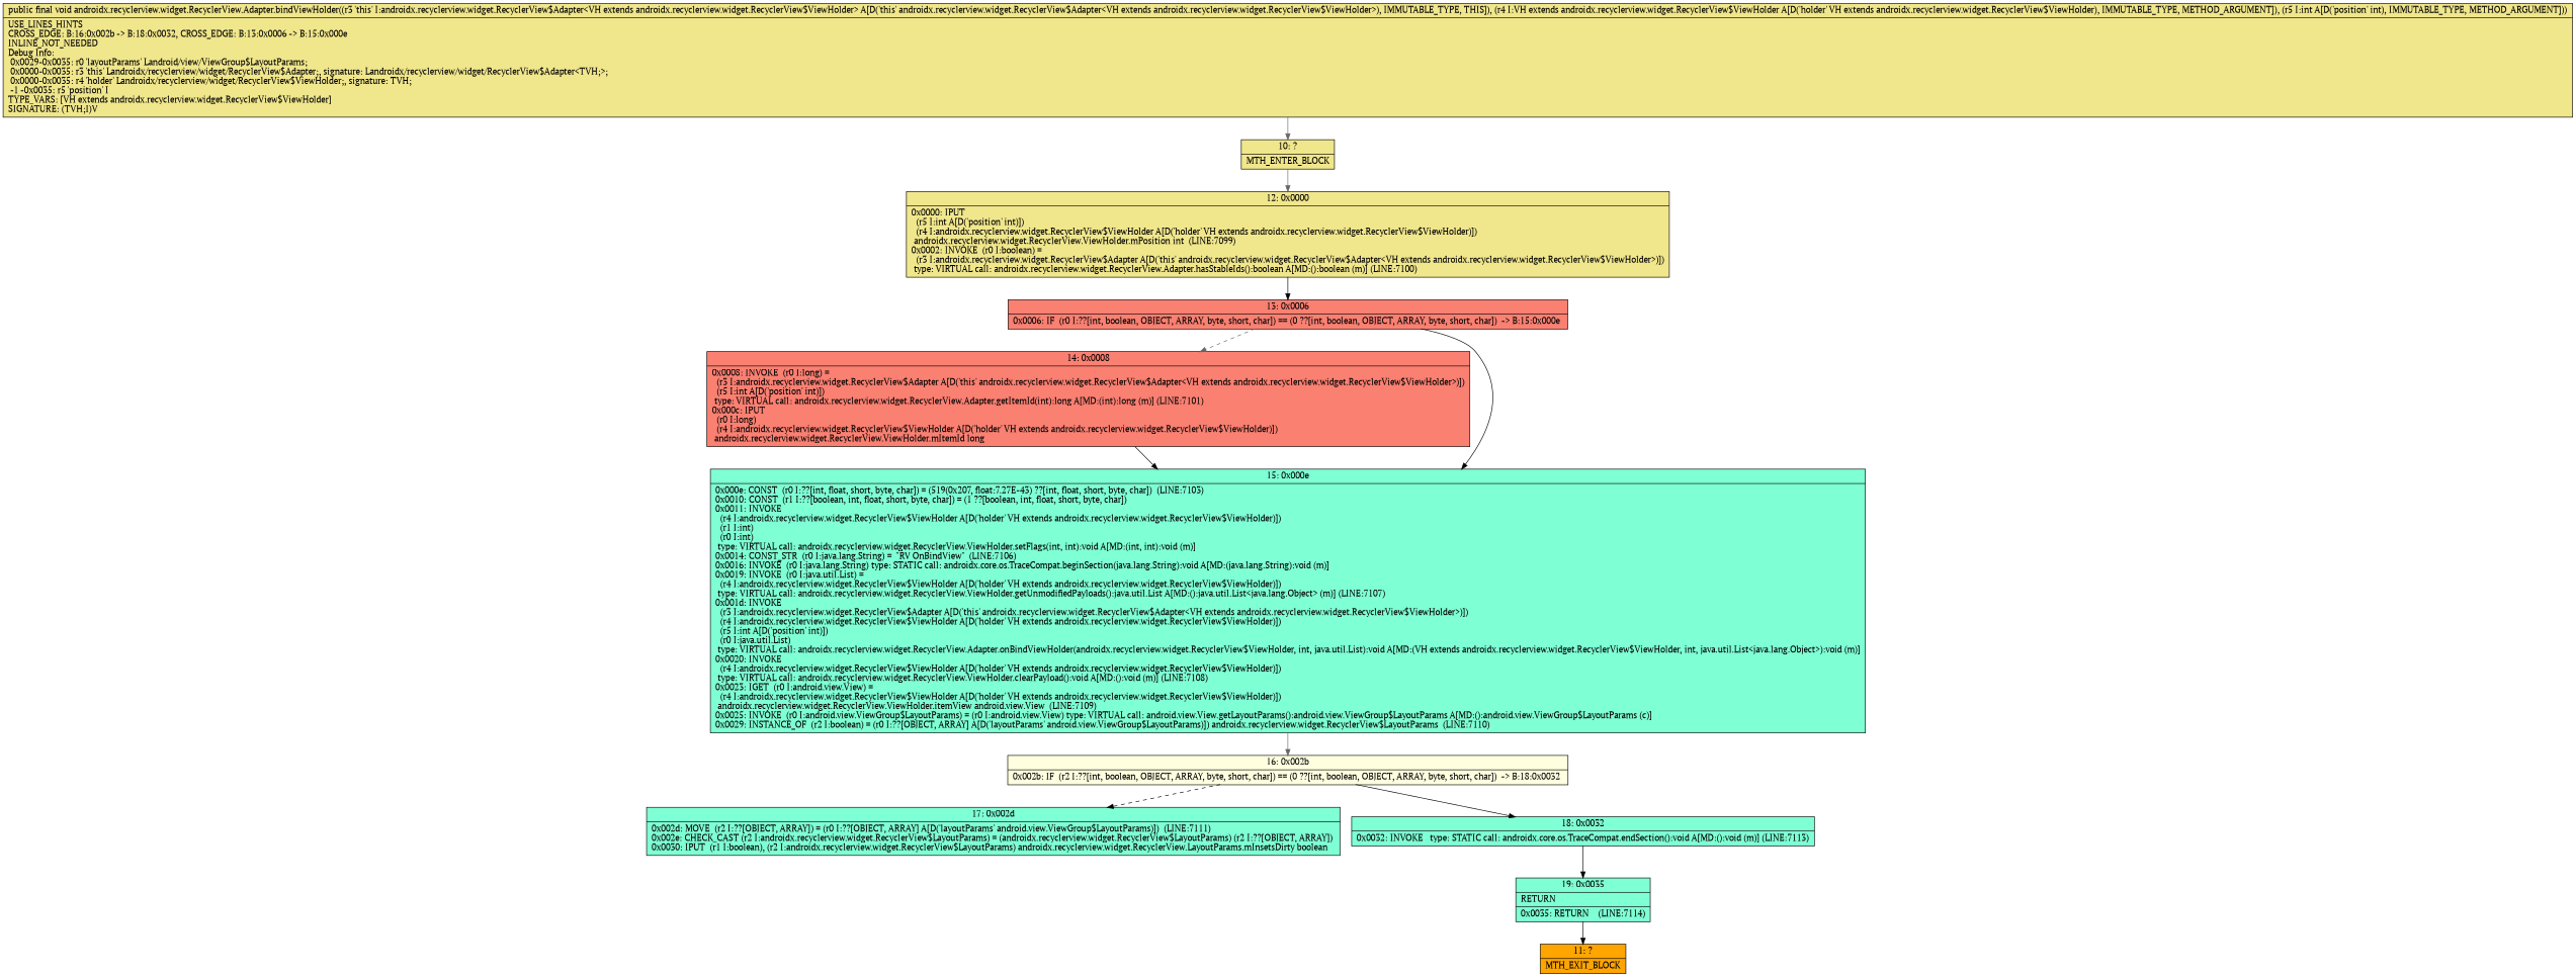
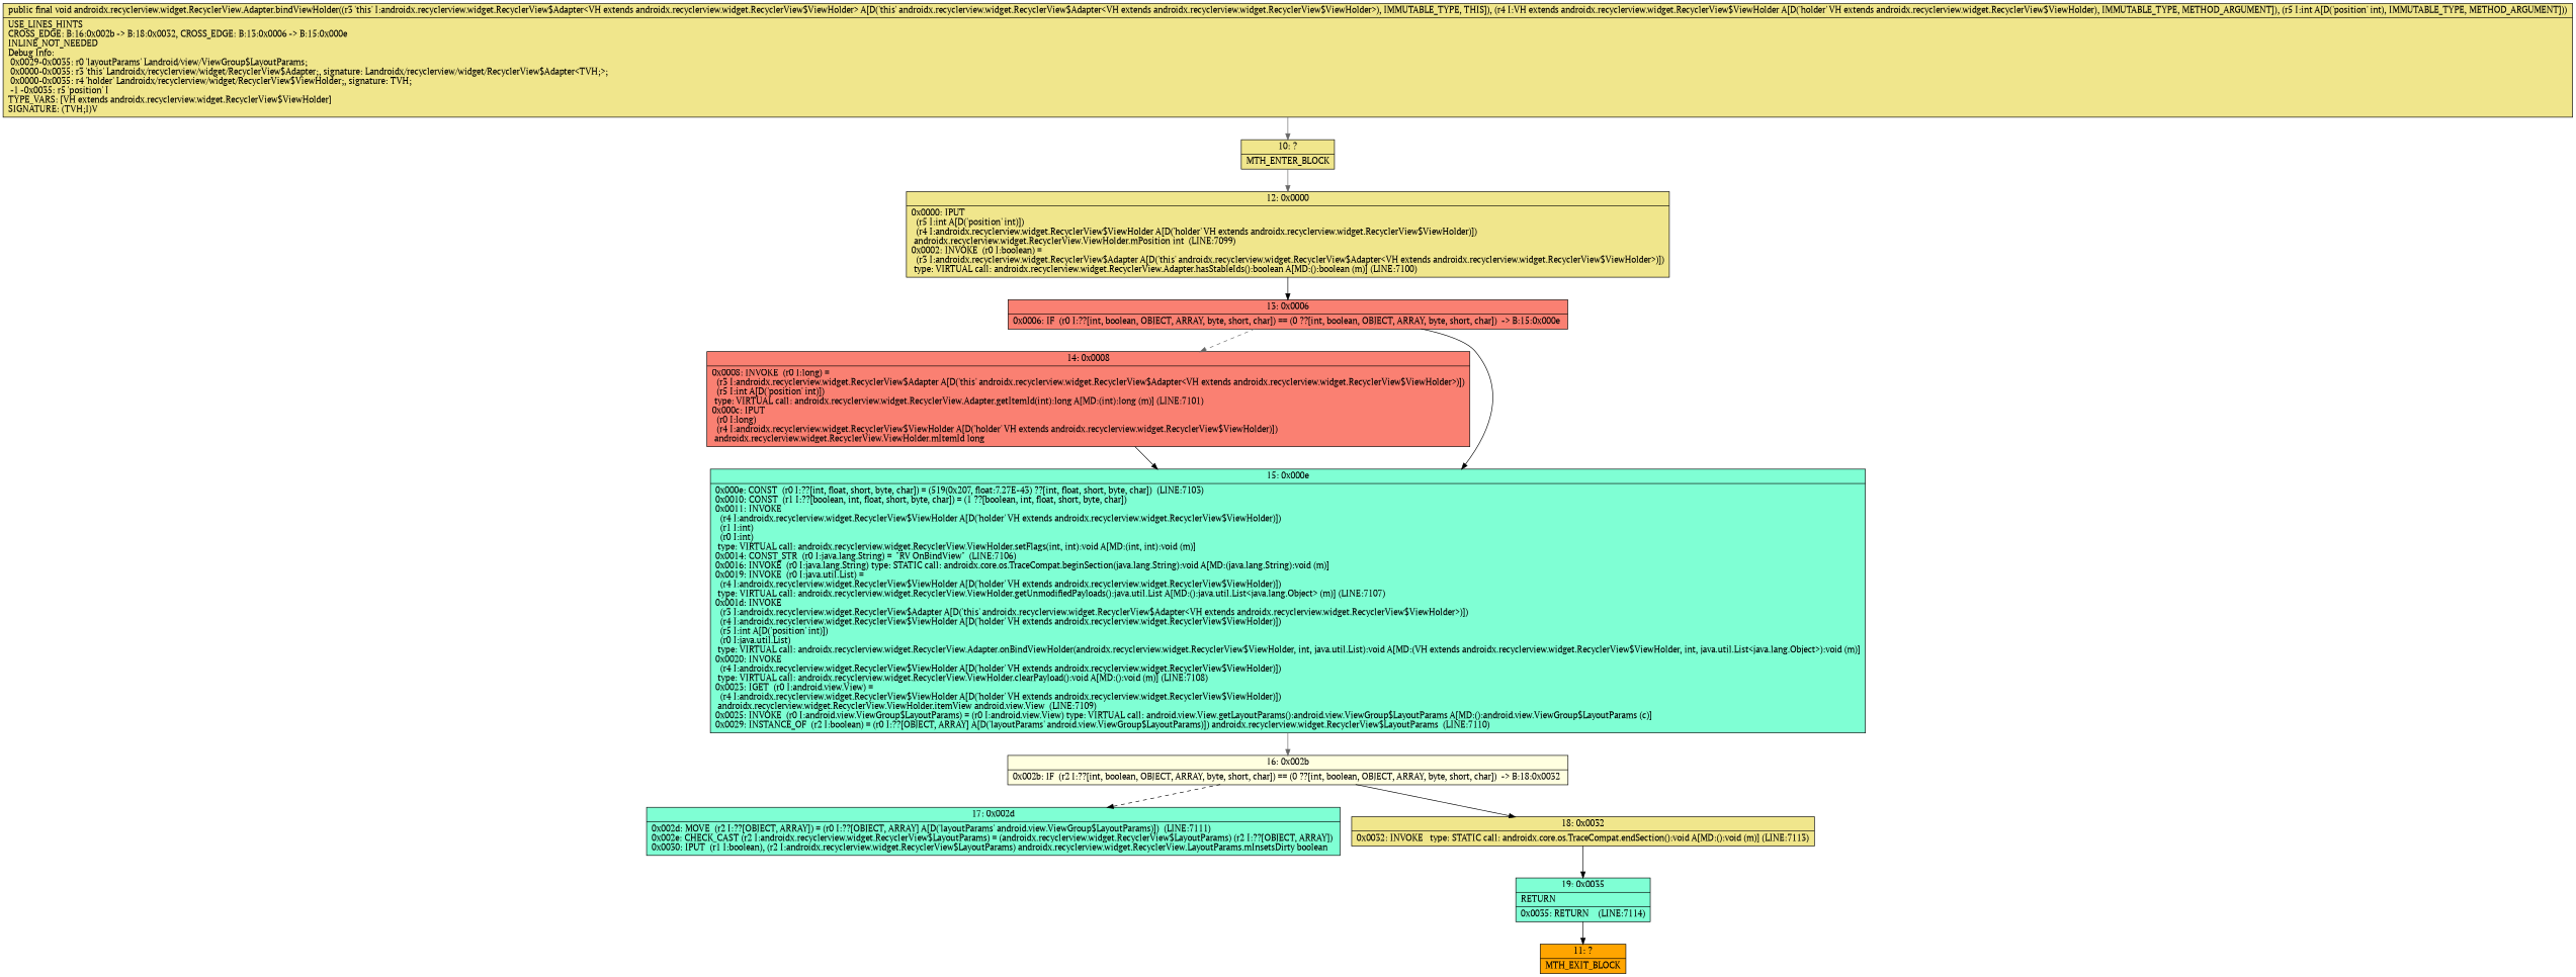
  digraph {
    fontname="PT Serif"
    node [fillcolor=aquamarine fontname="PT Serif" shape=record style=filled]
    edge [color=black fontname="PT Serif"]
    n1 [fillcolor=khaki label="{10\:\ ?|MTH_ENTER_BLOCK\l}"]
    n2 [fillcolor=khaki label="{12\:\ 0x0000|0x0000: IPUT  \l  (r5 I:int A[D('position' int)])\l  (r4 I:androidx.recyclerview.widget.RecyclerView$ViewHolder A[D('holder' VH extends androidx.recyclerview.widget.RecyclerView$ViewHolder)])\l androidx.recyclerview.widget.RecyclerView.ViewHolder.mPosition int  (LINE:7099)\l0x0002: INVOKE  (r0 I:boolean) = \l  (r3 I:androidx.recyclerview.widget.RecyclerView$Adapter A[D('this' androidx.recyclerview.widget.RecyclerView$Adapter\<VH extends androidx.recyclerview.widget.RecyclerView$ViewHolder\>)])\l type: VIRTUAL call: androidx.recyclerview.widget.RecyclerView.Adapter.hasStableIds():boolean A[MD:():boolean (m)] (LINE:7100)\l}"]
    n3 [fillcolor=salmon label="{13\:\ 0x0006|0x0006: IF  (r0 I:??[int, boolean, OBJECT, ARRAY, byte, short, char]) == (0 ??[int, boolean, OBJECT, ARRAY, byte, short, char])  \-\> B:15:0x000e \l}"]
    n4 [fillcolor=salmon label="{14\:\ 0x0008|0x0008: INVOKE  (r0 I:long) = \l  (r3 I:androidx.recyclerview.widget.RecyclerView$Adapter A[D('this' androidx.recyclerview.widget.RecyclerView$Adapter\<VH extends androidx.recyclerview.widget.RecyclerView$ViewHolder\>)])\l  (r5 I:int A[D('position' int)])\l type: VIRTUAL call: androidx.recyclerview.widget.RecyclerView.Adapter.getItemId(int):long A[MD:(int):long (m)] (LINE:7101)\l0x000c: IPUT  \l  (r0 I:long)\l  (r4 I:androidx.recyclerview.widget.RecyclerView$ViewHolder A[D('holder' VH extends androidx.recyclerview.widget.RecyclerView$ViewHolder)])\l androidx.recyclerview.widget.RecyclerView.ViewHolder.mItemId long \l}"]
    n5 [label="{15\:\ 0x000e|0x000e: CONST  (r0 I:??[int, float, short, byte, char]) = (519(0x207, float:7.27E\-43) ??[int, float, short, byte, char])  (LINE:7103)\l0x0010: CONST  (r1 I:??[boolean, int, float, short, byte, char]) = (1 ??[boolean, int, float, short, byte, char]) \l0x0011: INVOKE  \l  (r4 I:androidx.recyclerview.widget.RecyclerView$ViewHolder A[D('holder' VH extends androidx.recyclerview.widget.RecyclerView$ViewHolder)])\l  (r1 I:int)\l  (r0 I:int)\l type: VIRTUAL call: androidx.recyclerview.widget.RecyclerView.ViewHolder.setFlags(int, int):void A[MD:(int, int):void (m)]\l0x0014: CONST_STR  (r0 I:java.lang.String) =  \"RV OnBindView\"  (LINE:7106)\l0x0016: INVOKE  (r0 I:java.lang.String) type: STATIC call: androidx.core.os.TraceCompat.beginSection(java.lang.String):void A[MD:(java.lang.String):void (m)]\l0x0019: INVOKE  (r0 I:java.util.List) = \l  (r4 I:androidx.recyclerview.widget.RecyclerView$ViewHolder A[D('holder' VH extends androidx.recyclerview.widget.RecyclerView$ViewHolder)])\l type: VIRTUAL call: androidx.recyclerview.widget.RecyclerView.ViewHolder.getUnmodifiedPayloads():java.util.List A[MD:():java.util.List\<java.lang.Object\> (m)] (LINE:7107)\l0x001d: INVOKE  \l  (r3 I:androidx.recyclerview.widget.RecyclerView$Adapter A[D('this' androidx.recyclerview.widget.RecyclerView$Adapter\<VH extends androidx.recyclerview.widget.RecyclerView$ViewHolder\>)])\l  (r4 I:androidx.recyclerview.widget.RecyclerView$ViewHolder A[D('holder' VH extends androidx.recyclerview.widget.RecyclerView$ViewHolder)])\l  (r5 I:int A[D('position' int)])\l  (r0 I:java.util.List)\l type: VIRTUAL call: androidx.recyclerview.widget.RecyclerView.Adapter.onBindViewHolder(androidx.recyclerview.widget.RecyclerView$ViewHolder, int, java.util.List):void A[MD:(VH extends androidx.recyclerview.widget.RecyclerView$ViewHolder, int, java.util.List\<java.lang.Object\>):void (m)]\l0x0020: INVOKE  \l  (r4 I:androidx.recyclerview.widget.RecyclerView$ViewHolder A[D('holder' VH extends androidx.recyclerview.widget.RecyclerView$ViewHolder)])\l type: VIRTUAL call: androidx.recyclerview.widget.RecyclerView.ViewHolder.clearPayload():void A[MD:():void (m)] (LINE:7108)\l0x0023: IGET  (r0 I:android.view.View) = \l  (r4 I:androidx.recyclerview.widget.RecyclerView$ViewHolder A[D('holder' VH extends androidx.recyclerview.widget.RecyclerView$ViewHolder)])\l androidx.recyclerview.widget.RecyclerView.ViewHolder.itemView android.view.View  (LINE:7109)\l0x0025: INVOKE  (r0 I:android.view.ViewGroup$LayoutParams) = (r0 I:android.view.View) type: VIRTUAL call: android.view.View.getLayoutParams():android.view.ViewGroup$LayoutParams A[MD:():android.view.ViewGroup$LayoutParams (c)]\l0x0029: INSTANCE_OF  (r2 I:boolean) = (r0 I:??[OBJECT, ARRAY] A[D('layoutParams' android.view.ViewGroup$LayoutParams)]) androidx.recyclerview.widget.RecyclerView$LayoutParams  (LINE:7110)\l}"]
    n6 [fillcolor=lightyellow label="{16\:\ 0x002b|0x002b: IF  (r2 I:??[int, boolean, OBJECT, ARRAY, byte, short, char]) == (0 ??[int, boolean, OBJECT, ARRAY, byte, short, char])  \-\> B:18:0x0032 \l}"]
    n7 [label="{17\:\ 0x002d|0x002d: MOVE  (r2 I:??[OBJECT, ARRAY]) = (r0 I:??[OBJECT, ARRAY] A[D('layoutParams' android.view.ViewGroup$LayoutParams)])  (LINE:7111)\l0x002e: CHECK_CAST (r2 I:androidx.recyclerview.widget.RecyclerView$LayoutParams) = (androidx.recyclerview.widget.RecyclerView$LayoutParams) (r2 I:??[OBJECT, ARRAY]) \l0x0030: IPUT  (r1 I:boolean), (r2 I:androidx.recyclerview.widget.RecyclerView$LayoutParams) androidx.recyclerview.widget.RecyclerView.LayoutParams.mInsetsDirty boolean \l}"]
-   n8 [label="{18\:\ 0x0032|0x0032: INVOKE   type: STATIC call: androidx.core.os.TraceCompat.endSection():void A[MD:():void (m)] (LINE:7113)\l}"]
+   n8 [fillcolor=khaki label="{18\:\ 0x0032|0x0032: INVOKE   type: STATIC call: androidx.core.os.TraceCompat.endSection():void A[MD:():void (m)] (LINE:7113)\l}"]
    n9 [label="{19\:\ 0x0035|RETURN\l|0x0035: RETURN    (LINE:7114)\l}"]
    n10 [fillcolor=orange label="{11\:\ ?|MTH_EXIT_BLOCK\l}"]
    n11 [fillcolor=khaki label="{public final void androidx.recyclerview.widget.RecyclerView.Adapter.bindViewHolder((r3 'this' I:androidx.recyclerview.widget.RecyclerView$Adapter\<VH extends androidx.recyclerview.widget.RecyclerView$ViewHolder\> A[D('this' androidx.recyclerview.widget.RecyclerView$Adapter\<VH extends androidx.recyclerview.widget.RecyclerView$ViewHolder\>), IMMUTABLE_TYPE, THIS]), (r4 I:VH extends androidx.recyclerview.widget.RecyclerView$ViewHolder A[D('holder' VH extends androidx.recyclerview.widget.RecyclerView$ViewHolder), IMMUTABLE_TYPE, METHOD_ARGUMENT]), (r5 I:int A[D('position' int), IMMUTABLE_TYPE, METHOD_ARGUMENT]))  | USE_LINES_HINTS\lCROSS_EDGE: B:16:0x002b \-\> B:18:0x0032, CROSS_EDGE: B:13:0x0006 \-\> B:15:0x000e\lINLINE_NOT_NEEDED\lDebug Info:\l  0x0029\-0x0035: r0 'layoutParams' Landroid\/view\/ViewGroup$LayoutParams;\l  0x0000\-0x0035: r3 'this' Landroidx\/recyclerview\/widget\/RecyclerView$Adapter;, signature: Landroidx\/recyclerview\/widget\/RecyclerView$Adapter\<TVH;\>;\l  0x0000\-0x0035: r4 'holder' Landroidx\/recyclerview\/widget\/RecyclerView$ViewHolder;, signature: TVH;\l  \-1 \-0x0035: r5 'position' I\lTYPE_VARS: [VH extends androidx.recyclerview.widget.RecyclerView$ViewHolder]\lSIGNATURE: (TVH;I)V\l}"]
    n1 -> n2 [color=gray40]
    n2 -> n3
    n3 -> n4 [color=gray40 style=dashed]
    n3 -> n5
    n4 -> n5
    n5 -> n6 [color=gray40]
    n6 -> n7 [style=dashed]
    n6 -> n8
    n8 -> n9
    n9 -> n10
    n11 -> n1 [color=gray40]
  }
